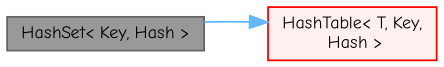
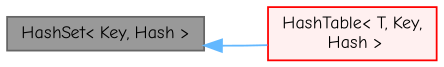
  digraph {
    rankdir=LR
    fontname="Comic Neue"
    node [fontname="Comic Neue" fontsize=10 shape=box style=filled]
    n1 [color=gray40 fillcolor=grey60 fontcolor=black height=0.2 label="HashSet\< Key, Hash \>" width=0.4]
    n2 [color=red fillcolor="#FFF0F0" height=0.2 label="HashTable\< T, Key,\l Hash \>" width=0.4]
-   n2 -> n1 [color=steelblue1 dir=back fontname="Comic Neue" fontsize=10 labelfontname=Helvetica labelfontsize=10 style=solid]
+   n1 -> n2 [color=steelblue1 dir=back fontname="Comic Neue" fontsize=10 labelfontname=Helvetica labelfontsize=10 style=solid]
  }
